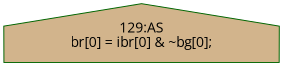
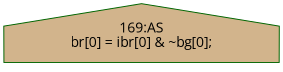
  strict digraph {
    fontname="Open Sans"
-   n1 [ast="<pyverilog.vparser.ast.Assign object at 0x7f5d26f39810>" def_var="['br']" fillcolor=tan label="129:AS\nbr[0] = ibr[0] & ~bg[0];" statements="[]" style=filled typ=Assign use_var="['ibr', 'bg']" color=darkgreen shape=house fontname="Open Sans"]
+   n1 [ast="<pyverilog.vparser.ast.Assign object at 0x7f5d26f39810>" def_var="['br']" fillcolor=tan label="169:AS\nbr[0] = ibr[0] & ~bg[0];" statements="[]" style=filled typ=Assign use_var="['ibr', 'bg']" color=darkgreen shape=house fontname="Open Sans"]
  }
